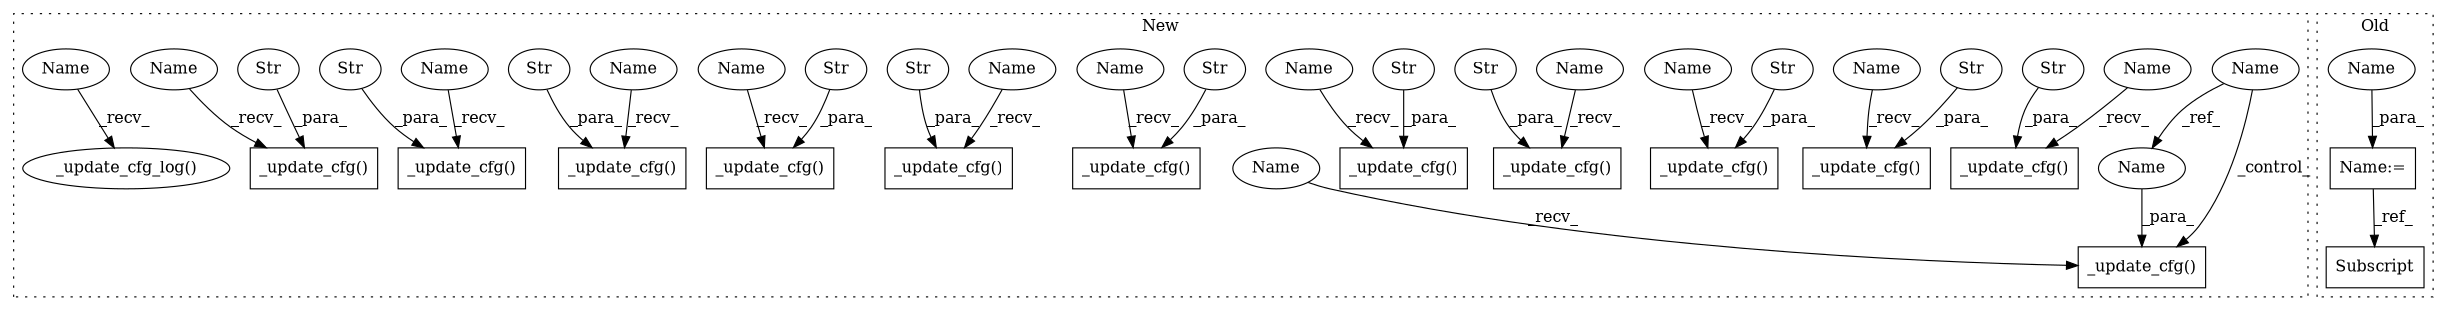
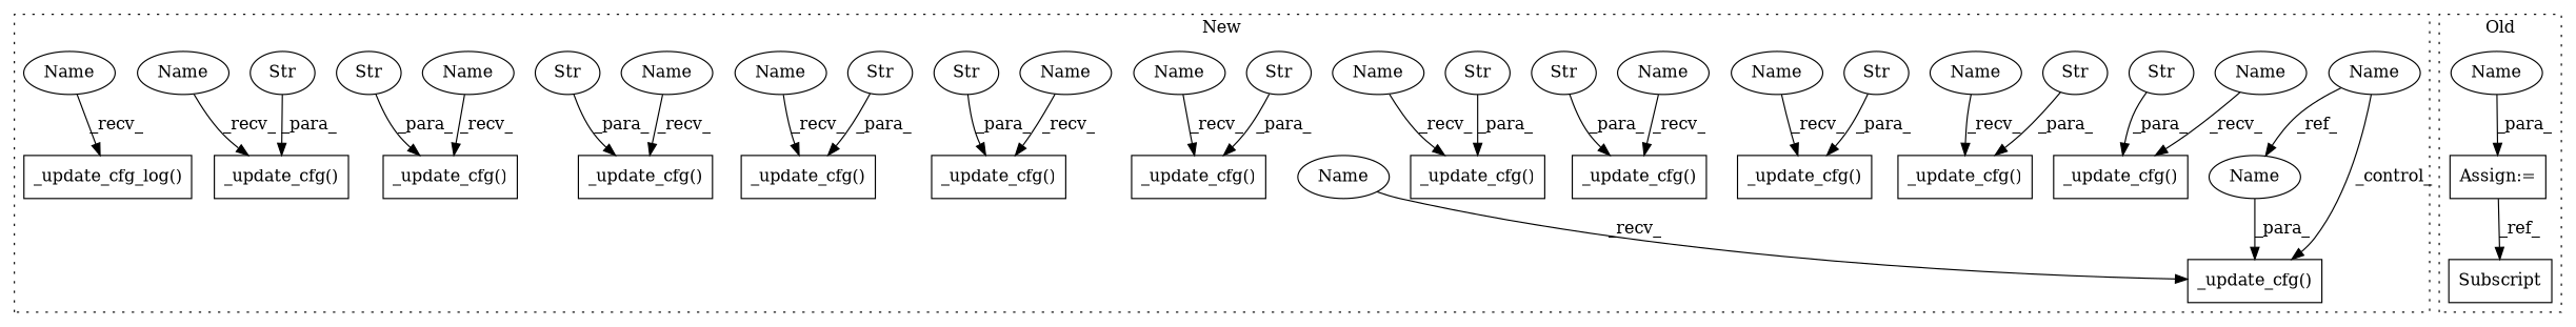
  digraph {
    node [a=87 l=4 s=14193 shape=ellipse]
    n1 [a=75 l="17,1" label="_update_cfg()" s="13224,13280" shape=box]
    n2 [a=66 l=15 label=Str s=13241]
-   n3 [a=75 l=22 label="_update_cfg_log()"]
+   n3 [a=75 l=22 label="_update_cfg_log()" shape=box]
    n4 [a=75 l="17,1" label="_update_cfg()" s="14161,14182" shape=box]
    n5 [l=1 label=Name s=14123]
    n6 [a=75 l="17,1" label="_update_cfg()" s="13163,13214" shape=box]
    n7 [a=66 l=13 label=Str s=13180]
    n8 [a=75 l="17,1" label="_update_cfg()" s="13793,13860" shape=box]
    n9 [a=66 l=24 label=Str s=13810]
    n10 [a=75 l="17,1" label="_update_cfg()" s="13499,13572" shape=box]
    n11 [a=66 l=30 label=Str s=13516]
    n12 [a=75 l="17,1" label="_update_cfg()" s="13870,13938" shape=box]
    n13 [a=66 l=19 label=Str s=13887]
    n14 [a=75 l="17,1" label="_update_cfg()" s="13361,13415" shape=box]
    n15 [a=66 l=19 label=Str s=13378]
    n16 [a=75 l="17,1" label="_update_cfg()" s="14022,14068" shape=box]
    n17 [a=66 l=11 label=Str s=14039]
    n18 [a=75 l="17,1" label="_update_cfg()" s="13100,13153" shape=box]
    n19 [a=66 l=12 label=Str s=13117]
    n20 [a=75 l="30,10" label="_update_cfg()" s="13668,13774" shape=box]
    n21 [a=66 l=32 label=Str s=13698]
    n22 [a=75 l="17,1" label="_update_cfg()" s="13290,13351" shape=box]
    n23 [a=66 l=21 label=Str s=13307]
    n24 [a=75 l="17,1" label="_update_cfg()" s="13948,14012" shape=box]
    n25 [a=66 l=15 label=Str s=13965]
    n26 [l=1 label=Name s=14181]
    n27 [label=Name s=14022]
    n28 [label=Name s=13361]
    n29 [label=Name s=13668]
    n30 [label=Name s=13793]
    n31 [label=Name s=13948]
    n32 [label=Name s=14161]
    n33 [label=Name s=13870]
    n34 [label=Name s=13290]
    n35 [label=Name s=13163]
    n36 [label=Name s=13499]
    n37 [label=Name s=13224]
    n38 [label=Name s=13100]
    n39 [label=Name]
    n40 [a=63 l="17,0" label=Subscript s="14086,0" shape=box]
-   n41 [a=68 l=3 label="Name:=" s=14103 shape=box]
+   n41 [a=68 l=3 label="Assign:=" s=14103 shape=box]
    n42 [l=1 label=Name s=14106]
    subgraph cluster_1 {
      label=New
      style=dotted
      n1
      n2
      n3
      n4
      n5
      n6
      n7
      n8
      n9
      n10
      n11
      n12
      n13
      n14
      n15
      n16
      n17
      n18
      n19
      n20
      n21
      n22
      n23
      n24
      n25
      n26
      n27
      n28
      n29
      n30
      n31
      n32
      n33
      n34
      n35
      n36
      n37
      n38
      n39
    }
    subgraph cluster_2 {
      label=Old
      style=dotted
      n40
      n41
      n42
    }
    n2 -> n1 [label=_para_]
    n5 -> n4 [label=_control_]
    n5 -> n26 [label=_ref_]
    n7 -> n6 [label=_para_]
    n9 -> n8 [label=_para_]
    n11 -> n10 [label=_para_]
    n13 -> n12 [label=_para_]
    n15 -> n14 [label=_para_]
    n17 -> n16 [label=_para_]
    n19 -> n18 [label=_para_]
    n21 -> n20 [label=_para_]
    n23 -> n22 [label=_para_]
    n25 -> n24 [label=_para_]
    n26 -> n4 [label=_para_]
    n27 -> n16 [label=_recv_]
    n28 -> n14 [label=_recv_]
    n29 -> n20 [label=_recv_]
    n30 -> n8 [label=_recv_]
    n31 -> n24 [label=_recv_]
    n32 -> n4 [label=_recv_]
    n33 -> n12 [label=_recv_]
    n34 -> n22 [label=_recv_]
    n35 -> n6 [label=_recv_]
    n36 -> n10 [label=_recv_]
    n37 -> n1 [label=_recv_]
    n38 -> n18 [label=_recv_]
    n39 -> n3 [label=_recv_]
    n41 -> n40 [label=_ref_]
    n42 -> n41 [label=_para_]
  }
